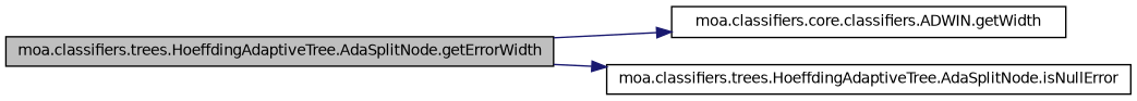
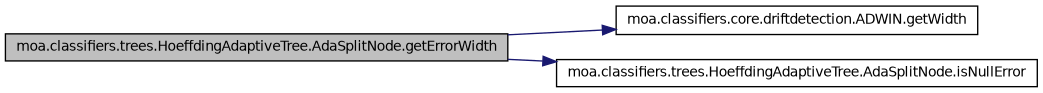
  digraph {
    rankdir=LR
    node [color=black fillcolor=white fontname=Helvetica fontsize=10 shape=record style=filled]
    edge [color=midnightblue fontname=Helvetica fontsize=10 labelfontname=Helvetica labelfontsize=10 style=solid]
    n1 [fillcolor=grey75 fontcolor=black height=0.2 label="moa.classifiers.trees.HoeffdingAdaptiveTree.AdaSplitNode.getErrorWidth" width=0.4]
-   n2 [height=0.2 label="moa.classifiers.core.classifiers.ADWIN.getWidth" width=0.4]
+   n2 [height=0.2 label="moa.classifiers.core.driftdetection.ADWIN.getWidth" width=0.4]
    n3 [height=0.2 label="moa.classifiers.trees.HoeffdingAdaptiveTree.AdaSplitNode.isNullError" width=0.4]
    n1 -> n2
    n1 -> n3
  }
